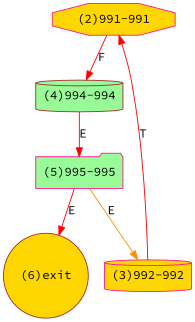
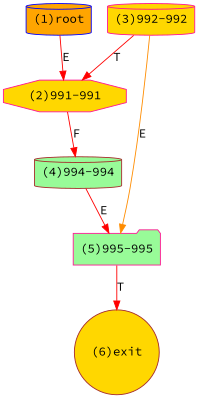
  digraph {
    fontname="Source Code Pro"
    node [color=deeppink fillcolor=gold fontname="Source Code Pro" shape=cylinder style=filled]
    edge [color=red fontname="Source Code Pro"]
+   n1 [color=blue fillcolor=orange label="(1)root"]
    n2 [label="(2)991-991" shape=octagon]
    n3 [color=brown fillcolor=palegreen label="(4)994-994"]
    n4 [label="(3)992-992"]
    n5 [fillcolor=palegreen label="(5)995-995" shape=folder]
    n6 [color=brown label="(6)exit" shape=circle]
+   n1 -> n2 [label=E]
    n2 -> n3 [label=F]
    n3 -> n5 [label=E]
    n4 -> n2 [label=T]
-   n5 -> n4 [color=darkorange label=E]
-   n5 -> n6 [label=E]
+   n4 -> n5 [color=darkorange label=E]
+   n5 -> n6 [label=T]
  }
